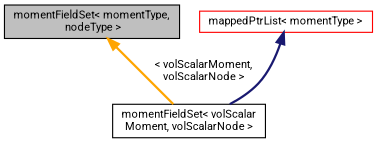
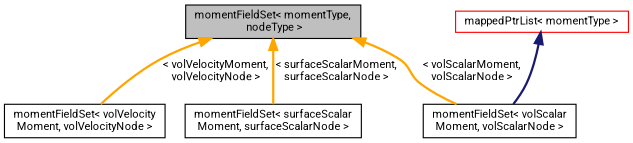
  digraph {
    fontname=Roboto
    rankdir=TB
    node [color=black fontname=Roboto fontsize=10 shape=record]
    edge [color=orange dir=back fontname=Roboto fontsize=10 labelfontname=Helvetica labelfontsize=10 style=bold]
    n1 [fillcolor=grey75 fontcolor=black height=0.2 label="momentFieldSet\< momentType,\l nodeType \>" style=filled width=0.4]
    n2 [height=0.2 label="momentFieldSet\< volScalar\lMoment, volScalarNode \>" width=0.4]
+   n3 [height=0.2 label="momentFieldSet\< volVelocity\lMoment, volVelocityNode \>" width=0.4]
+   n4 [height=0.2 label="momentFieldSet\< surfaceScalar\lMoment, surfaceScalarNode \>" width=0.4]
    n5 [color=red height=0.2 label="mappedPtrList\< momentType \>" width=0.4]
    n1 -> n2 [label=" \< volScalarMoment,\l volScalarNode \>"]
+   n1 -> n3 [label=" \< volVelocityMoment,\l volVelocityNode \>"]
+   n1 -> n4 [label=" \< surfaceScalarMoment,\l surfaceScalarNode \>"]
    n5 -> n2 [color=midnightblue]
  }
